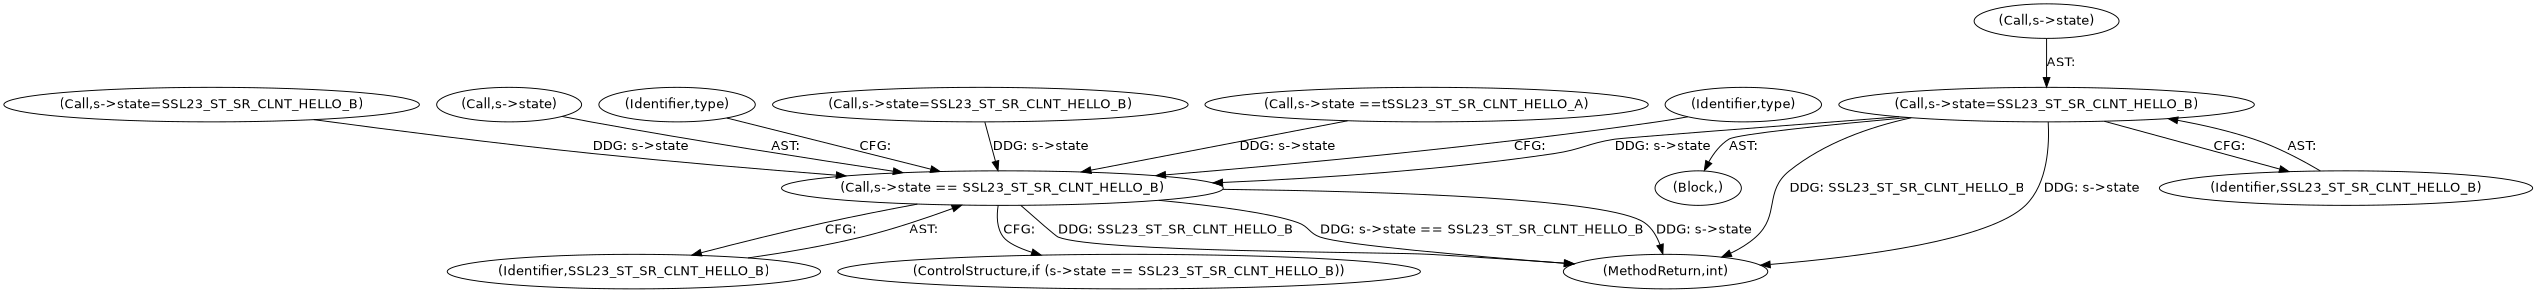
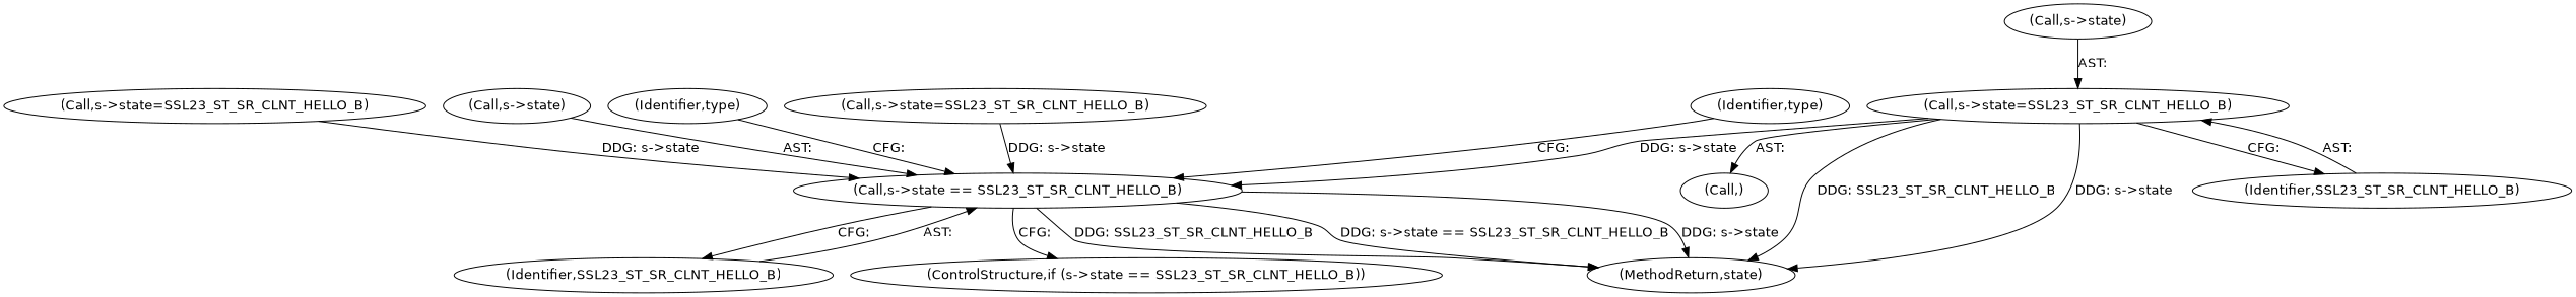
  digraph {
    fontname="DejaVu Sans"
    node [fontname="DejaVu Sans"]
    edge [fontname="DejaVu Sans"]
    n1 [label="(Call,s->state=SSL23_ST_SR_CLNT_HELLO_B)"]
    n2 [label="(Call,s->state == SSL23_ST_SR_CLNT_HELLO_B)"]
-   n3 [label="(Block,)"]
-   n4 [label="(MethodReturn,int)"]
+   n3 [label="(Call,)"]
+   n4 [label="(MethodReturn,state)"]
    n5 [label="(Identifier,SSL23_ST_SR_CLNT_HELLO_B)"]
    n6 [label="(Identifier,SSL23_ST_SR_CLNT_HELLO_B)"]
    n7 [label="(ControlStructure,if (s->state == SSL23_ST_SR_CLNT_HELLO_B))"]
    n8 [label="(Call,s->state)"]
    n9 [label="(Call,s->state=SSL23_ST_SR_CLNT_HELLO_B)"]
    n10 [label="(Call,s->state)"]
    n11 [label="(Identifier,type)"]
    n12 [label="(Call,s->state=SSL23_ST_SR_CLNT_HELLO_B)"]
-   n13 [label="(Call,s->state ==\tSSL23_ST_SR_CLNT_HELLO_A)"]
    n14 [label="(Identifier,type)"]
    n1 -> n2 [label="DDG: s->state"]
    n1 -> n3 [label="AST: "]
    n1 -> n4 [label="DDG: SSL23_ST_SR_CLNT_HELLO_B"]
    n1 -> n4 [label="DDG: s->state"]
    n1 -> n5 [label="CFG: "]
    n2 -> n4 [label="DDG: s->state == SSL23_ST_SR_CLNT_HELLO_B"]
    n2 -> n4 [label="DDG: s->state"]
    n2 -> n4 [label="DDG: SSL23_ST_SR_CLNT_HELLO_B"]
    n2 -> n6 [label="CFG: "]
    n2 -> n7 [label="CFG: "]
    n5 -> n1 [label="AST: "]
    n6 -> n2 [label="AST: "]
    n8 -> n1 [label="AST: "]
    n9 -> n2 [label="DDG: s->state"]
    n10 -> n2 [label="AST: "]
    n11 -> n2 [label="CFG: "]
    n12 -> n2 [label="DDG: s->state"]
-   n13 -> n2 [label="DDG: s->state"]
    n14 -> n2 [label="CFG: "]
  }
